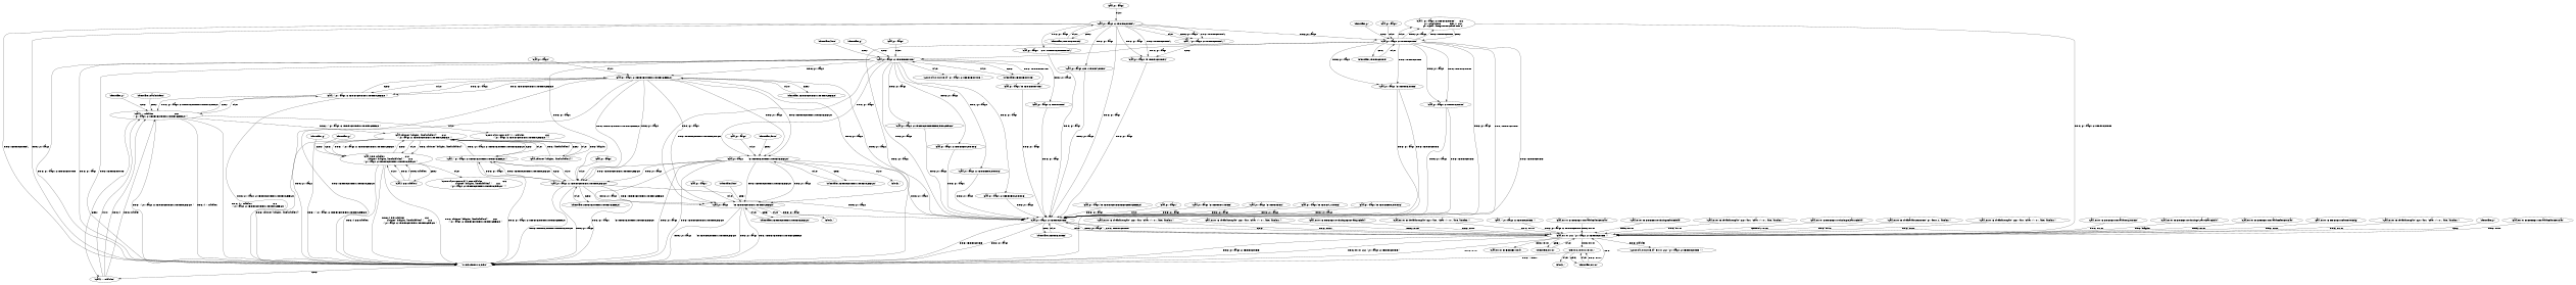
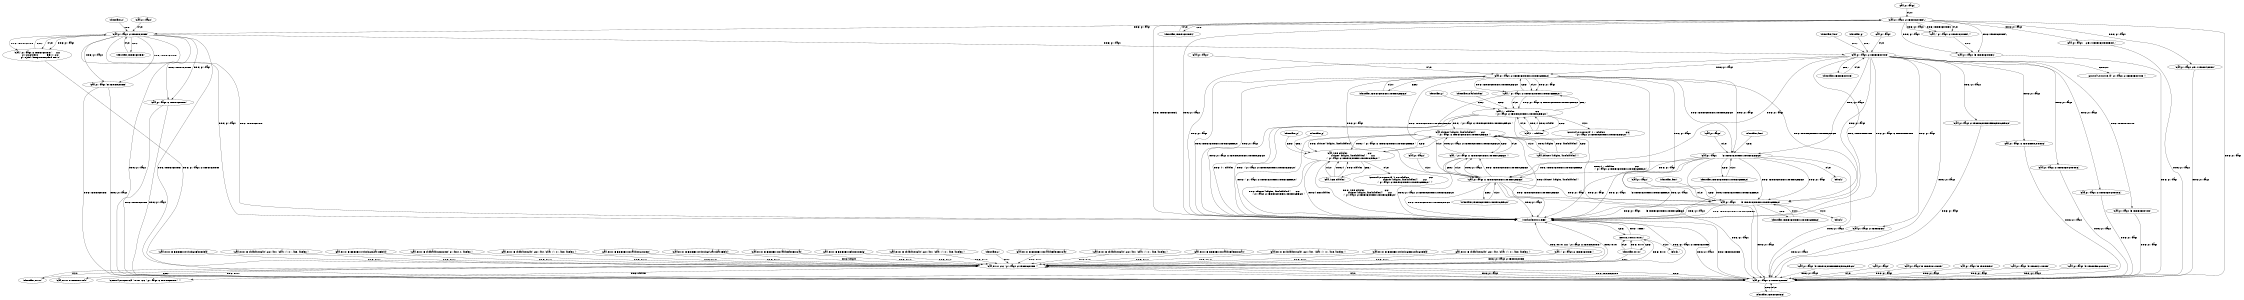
  digraph {
    n1 [label="(Call,p->flags & _BDF_GLYPH_WIDTH_CHECK)"]
    n2 [label="(Call,!( p->flags & _BDF_GLYPH_WIDTH_CHECK ))"]
    n3 [label="(Call,p->flags       |= _BDF_GLYPH_WIDTH_CHECK)"]
    n4 [label="(Call,p->flags & _BDF_GLYPH_WIDTH_CHECK)"]
    n5 [label="(Call,p->flags       |= _BDF_GLYPH_WIDTH_CHECK)"]
    n6 [label="(Call,p->flags & _BDF_GLYPH)"]
    n7 [label="(MethodReturn,RET)"]
    n8 [label="(Identifier,_BDF_GLYPH_WIDTH_CHECK)"]
    n9 [label="(Call,i < nibbles                            &&\n           !( p->flags & _BDF_GLYPH_WIDTH_CHECK ))"]
    n10 [label="(Identifier,_BDF_GLYPH_WIDTH_CHECK)"]
    n11 [label="(Block,)"]
    n12 [label="(Call,!( p->flags & _BDF_GLYPH_WIDTH_CHECK ))"]
    n13 [label="(Identifier,_BDF_GLYPH_WIDTH_CHECK)"]
    n14 [label="(Identifier,_BDF_GLYPH_WIDTH_CHECK)"]
    n15 [label="(Block,)"]
    n16 [label="(Call,error && ( p->flags & _BDF_GLYPH ))"]
    n17 [label="(Identifier,_BDF_GLYPH)"]
    n18 [label="(Return,return error;)"]
    n19 [label="(Call,p->flags & _BDF_BITMAP)"]
    n20 [label="(Call,p->flags & _BDF_GLYPH_HEIGHT_CHECK)"]
    n21 [label="(Call,p->flags & _BDF_ENCODING)"]
    n22 [label="(Call,p->flags & _BDF_ENCODING)"]
    n23 [label="(Call,p->flags & _BDF_ENCODING)"]
    n24 [label="(ControlStructure,if ( p->flags & _BDF_BITMAP ))"]
    n25 [label="(Call,p->flags |= _BDF_BITMAP)"]
    n26 [label="(Identifier,_BDF_BITMAP)"]
    n27 [label="(Call,p->flags & _BDF_BBX)"]
    n28 [label="(Call,p->flags & _BDF_GLYPH)"]
    n29 [label="(Call,p->flags |= _BDF_GLYPH)"]
    n30 [label="(Call,p->flags & _BDF_GLYPH)"]
    n31 [label="(Identifier,_BDF_GLYPH)"]
    n32 [label="(Call,( p->flags & _BDF_GLYPH )     &&\n         p->glyph_enc            == -1 &&\n         p->opts->keep_unencoded == 0)"]
    n33 [label="(Call,p->flags & _BDF_GLYPHS)"]
    n34 [label="(Call,p->flags |= _BDF_GLYPHS)"]
    n35 [label="(Call,!( p->flags & _BDF_GLYPHS ))"]
    n36 [label="(Identifier,_BDF_GLYPHS)"]
    n37 [label="(Call,p->flags    &= ~_BDF_GLYPH_BITS)"]
    n38 [label="(Call,p->flags &= ~_BDF_START)"]
    n39 [label="(Call,sbitset( hdigits, line[nibbles] )      &&\n           !( p->flags & _BDF_GLYPH_WIDTH_CHECK ))"]
    n40 [label="(Call,i < nibbles)"]
    n41 [label="(ControlStructure,if ( i < nibbles                            &&\n           !( p->flags & _BDF_GLYPH_WIDTH_CHECK ) ))"]
    n42 [label="(Call,i == nibbles                           &&\n           sbitset( hdigits, line[nibbles] )      &&\n           !( p->flags & _BDF_GLYPH_WIDTH_CHECK ))"]
    n43 [label="(Call,sbitset( hdigits, line[nibbles] ))"]
    n44 [label="(Call,i == nibbles)"]
    n45 [label="(ControlStructure,if ( i == nibbles                           &&\n           sbitset( hdigits, line[nibbles] )      &&\n           !( p->flags & _BDF_GLYPH_WIDTH_CHECK ) ))"]
    n46 [label="(ControlStructure,if ( error && ( p->flags & _BDF_GLYPH ) ))"]
    n47 [label="(Identifier,error)"]
    n48 [label="(Call,error = BDF_Err_Ok)"]
    n49 [label="(Identifier,error)"]
    n50 [label="(Block,)"]
    n51 [label="(Call,error = BDF_Err_Invalid_Argument)"]
    n52 [label="(Call,error = BDF_Err_Missing_Startchar_Field)"]
    n53 [label="(Call,p->flags)"]
    n54 [label="(Call,p->flags |= _BDF_GLYPH_HEIGHT_CHECK)"]
    n55 [label="(Call,p->flags)"]
    n56 [label="(Call,error = BDF_Err_Invalid_File_Format)"]
    n57 [label="(Call,error = BDF_Err_Bbx_Too_Big)"]
    n58 [label="(Call,error = _bdf_list_split( &p->list, (char *)\" +\", line, linelen ))"]
    n59 [label="(Identifier,p)"]
    n60 [label="(Identifier,p)"]
    n61 [label="(Call,p->flags)"]
    n62 [label="(Call,error = BDF_Err_Invalid_File_Format)"]
    n63 [label="(Call,p->flags)"]
    n64 [label="(Identifier,line)"]
    n65 [label="(Call,error = _bdf_list_split( &p->list, (char *)\" +\", line, linelen ))"]
    n66 [label="(Call,error = _bdf_list_split( &p->list, (char *)\" +\", line, linelen ))"]
    n67 [label="(Identifier,p)"]
    n68 [label="(Call,error = BDF_Err_Missing_Encoding_Field)"]
    n69 [label="(Call,error = _bdf_list_split( &p->list, (char *)\" +\", line, linelen ))"]
    n70 [label="(Call,!( p->flags & _BDF_GLYPH ))"]
    n71 [label="(Call,p->flags)"]
    n72 [label="(Call,p->flags |= _BDF_DWIDTH)"]
    n73 [label="(Call,p->flags)"]
    n74 [label="(Identifier,p)"]
    n75 [label="(Call,error = BDF_Err_Invalid_File_Format)"]
    n76 [label="(Call,p->flags)"]
    n77 [label="(Call,p->flags |= _BDF_BBX)"]
    n78 [label="(Identifier,p)"]
    n79 [label="(Call,error = BDF_Err_Missing_Bbx_Field)"]
    n80 [label="(Call,p->flags |= _BDF_SWIDTH)"]
    n81 [label="(Call,error = _bdf_list_split( &p->list, (char *)\" +\", line, linelen ))"]
    n82 [label="(Identifier,mask_index)"]
    n83 [label="(Call,p->flags |= _BDF_ENCODING)"]
    n84 [label="(Call,error = BDF_Err_Missing_Chars_Field)"]
    n85 [label="(Identifier,p)"]
    n86 [label="(Identifier,font)"]
    n87 [label="(Identifier,font)"]
    n88 [label="(Call,error = _bdf_add_comment( p->font, s, linelen ))"]
    n89 [label="(Call,p->flags)"]
    n90 [label="(Call,error = _bdf_list_split( &p->list, (char *)\" +\", line, linelen ))"]
    n1 -> n2 [label="AST: "]
    n1 -> n2 [label="DDG: p->flags"]
    n1 -> n2 [label="DDG: _BDF_GLYPH_WIDTH_CHECK"]
    n1 -> n3 [label="DDG: p->flags"]
    n1 -> n3 [label="DDG: _BDF_GLYPH_WIDTH_CHECK"]
    n1 -> n4 [label="DDG: p->flags"]
    n1 -> n4 [label="DDG: _BDF_GLYPH_WIDTH_CHECK"]
    n1 -> n5 [label="DDG: p->flags"]
    n1 -> n5 [label="DDG: _BDF_GLYPH_WIDTH_CHECK"]
    n1 -> n6 [label="DDG: p->flags"]
    n1 -> n7 [label="DDG: p->flags"]
    n1 -> n7 [label="DDG: _BDF_GLYPH_WIDTH_CHECK"]
    n1 -> n8 [label="CFG: "]
    n2 -> n1 [label="CFG: "]
    n2 -> n7 [label="DDG: p->flags & _BDF_GLYPH_WIDTH_CHECK"]
    n2 -> n9 [label="AST: "]
    n2 -> n9 [label="DDG: p->flags & _BDF_GLYPH_WIDTH_CHECK"]
    n3 -> n4 [label="DDG: p->flags"]
    n3 -> n4 [label="DDG: _BDF_GLYPH_WIDTH_CHECK"]
    n3 -> n5 [label="DDG: p->flags"]
    n3 -> n5 [label="DDG: _BDF_GLYPH_WIDTH_CHECK"]
    n3 -> n6 [label="DDG: p->flags"]
    n3 -> n7 [label="DDG: p->flags       |= _BDF_GLYPH_WIDTH_CHECK"]
    n3 -> n7 [label="DDG: p->flags"]
    n3 -> n7 [label="DDG: _BDF_GLYPH_WIDTH_CHECK"]
    n3 -> n10 [label="CFG: "]
    n3 -> n11 [label="AST: "]
    n4 -> n5 [label="DDG: p->flags"]
    n4 -> n5 [label="DDG: _BDF_GLYPH_WIDTH_CHECK"]
    n4 -> n6 [label="DDG: p->flags"]
    n4 -> n7 [label="DDG: _BDF_GLYPH_WIDTH_CHECK"]
    n4 -> n7 [label="DDG: p->flags"]
    n4 -> n12 [label="AST: "]
    n4 -> n12 [label="DDG: p->flags"]
    n4 -> n12 [label="DDG: _BDF_GLYPH_WIDTH_CHECK"]
    n4 -> n13 [label="CFG: "]
    n5 -> n6 [label="DDG: p->flags"]
    n5 -> n7 [label="DDG: p->flags       |= _BDF_GLYPH_WIDTH_CHECK"]
    n5 -> n7 [label="DDG: p->flags"]
    n5 -> n7 [label="DDG: _BDF_GLYPH_WIDTH_CHECK"]
    n5 -> n14 [label="CFG: "]
    n5 -> n15 [label="AST: "]
    n6 -> n7 [label="DDG: _BDF_GLYPH"]
    n6 -> n7 [label="DDG: p->flags"]
    n6 -> n16 [label="AST: "]
    n6 -> n16 [label="DDG: p->flags"]
    n6 -> n16 [label="DDG: _BDF_GLYPH"]
    n6 -> n17 [label="CFG: "]
-   n7 -> n40 [label="CFG: "]
+   n7 -> n18 [label="CFG: "]
    n8 -> n1 [label="AST: "]
    n9 -> n2 [label="CFG: "]
    n9 -> n7 [label="DDG: !( p->flags & _BDF_GLYPH_WIDTH_CHECK )"]
    n9 -> n7 [label="DDG: i < nibbles"]
    n9 -> n7 [label="DDG: i < nibbles                            &&\n           !( p->flags & _BDF_GLYPH_WIDTH_CHECK )"]
    n9 -> n39 [label="DDG: !( p->flags & _BDF_GLYPH_WIDTH_CHECK )"]
    n9 -> n40 [label="CFG: "]
    n9 -> n41 [label="AST: "]
    n10 -> n3 [label="AST: "]
    n12 -> n4 [label="CFG: "]
    n12 -> n7 [label="DDG: p->flags & _BDF_GLYPH_WIDTH_CHECK"]
    n12 -> n39 [label="AST: "]
    n12 -> n39 [label="DDG: p->flags & _BDF_GLYPH_WIDTH_CHECK"]
    n13 -> n4 [label="AST: "]
    n14 -> n5 [label="AST: "]
    n16 -> n6 [label="CFG: "]
    n16 -> n7 [label="DDG: p->flags & _BDF_GLYPH"]
    n16 -> n7 [label="DDG: error && ( p->flags & _BDF_GLYPH )"]
    n16 -> n7 [label="DDG: error"]
    n16 -> n18 [label="DDG: error"]
    n16 -> n46 [label="DDG: nibbles"]
    n16 -> n47 [label="CFG: "]
    n16 -> n48 [label="DDG: error"]
    n17 -> n6 [label="AST: "]
    n18 -> n7 [label="DDG: <RET>"]
    n18 -> n49 [label="CFG: "]
    n18 -> n50 [label="AST: "]
    n19 -> n1 [label="DDG: p->flags"]
    n19 -> n3 [label="DDG: p->flags"]
    n19 -> n4 [label="DDG: p->flags"]
    n19 -> n5 [label="DDG: p->flags"]
    n19 -> n6 [label="DDG: p->flags"]
    n19 -> n7 [label="DDG: p->flags & _BDF_BITMAP"]
    n19 -> n7 [label="DDG: p->flags"]
    n19 -> n7 [label="DDG: _BDF_BITMAP"]
    n19 -> n20 [label="DDG: p->flags"]
    n19 -> n21 [label="DDG: p->flags"]
    n19 -> n22 [label="DDG: p->flags"]
    n19 -> n23 [label="DDG: p->flags"]
-   n19 -> n24 [label="AST: "]
+   n19 -> n24 [label="CHECK: "]
    n19 -> n25 [label="DDG: _BDF_BITMAP"]
    n19 -> n26 [label="CFG: "]
    n19 -> n27 [label="DDG: p->flags"]
    n20 -> n6 [label="DDG: p->flags"]
    n21 -> n6 [label="DDG: p->flags"]
    n22 -> n6 [label="DDG: p->flags"]
    n23 -> n6 [label="DDG: p->flags"]
    n25 -> n6 [label="DDG: p->flags"]
    n26 -> n19 [label="AST: "]
    n27 -> n6 [label="DDG: p->flags"]
    n28 -> n6 [label="DDG: p->flags"]
    n28 -> n6 [label="DDG: _BDF_GLYPH"]
    n28 -> n7 [label="DDG: p->flags"]
    n28 -> n7 [label="DDG: _BDF_GLYPH"]
    n28 -> n19 [label="DDG: p->flags"]
    n28 -> n29 [label="DDG: p->flags"]
    n28 -> n29 [label="DDG: _BDF_GLYPH"]
    n28 -> n30 [label="DDG: p->flags"]
    n28 -> n30 [label="DDG: _BDF_GLYPH"]
    n28 -> n31 [label="CFG: "]
    n28 -> n32 [label="AST: "]
    n28 -> n32 [label="DDG: p->flags"]
    n28 -> n32 [label="DDG: _BDF_GLYPH"]
    n29 -> n6 [label="DDG: p->flags"]
    n29 -> n6 [label="DDG: _BDF_GLYPH"]
    n30 -> n6 [label="DDG: p->flags"]
    n30 -> n6 [label="DDG: _BDF_GLYPH"]
    n31 -> n28 [label="AST: "]
    n32 -> n16 [label="DDG: p->flags & _BDF_GLYPH"]
    n32 -> n28 [label="CFG: "]
    n33 -> n6 [label="DDG: p->flags"]
    n33 -> n7 [label="DDG: _BDF_GLYPHS"]
    n33 -> n7 [label="DDG: p->flags"]
    n33 -> n28 [label="DDG: p->flags"]
    n33 -> n34 [label="DDG: p->flags"]
    n33 -> n34 [label="DDG: _BDF_GLYPHS"]
    n33 -> n35 [label="AST: "]
    n33 -> n35 [label="DDG: p->flags"]
    n33 -> n35 [label="DDG: _BDF_GLYPHS"]
    n33 -> n36 [label="CFG: "]
    n33 -> n37 [label="DDG: p->flags"]
    n33 -> n38 [label="DDG: p->flags"]
    n34 -> n6 [label="DDG: p->flags"]
    n35 -> n34 [label="CFG: "]
    n36 -> n33 [label="AST: "]
    n37 -> n6 [label="DDG: p->flags"]
    n38 -> n6 [label="DDG: p->flags"]
    n39 -> n7 [label="DDG: sbitset( hdigits, line[nibbles] )"]
    n39 -> n7 [label="DDG: !( p->flags & _BDF_GLYPH_WIDTH_CHECK )"]
    n39 -> n12 [label="CFG: "]
    n39 -> n42 [label="AST: "]
    n39 -> n42 [label="DDG: sbitset( hdigits, line[nibbles] )"]
    n39 -> n42 [label="DDG: !( p->flags & _BDF_GLYPH_WIDTH_CHECK )"]
    n39 -> n43 [label="CFG: "]
    n40 -> n9 [label="AST: "]
    n40 -> n9 [label="DDG: i"]
    n40 -> n9 [label="DDG: nibbles"]
    n42 -> n7 [label="DDG: i == nibbles"]
    n42 -> n7 [label="DDG: i == nibbles                           &&\n           sbitset( hdigits, line[nibbles] )      &&\n           !( p->flags & _BDF_GLYPH_WIDTH_CHECK )"]
    n42 -> n7 [label="DDG: sbitset( hdigits, line[nibbles] )      &&\n           !( p->flags & _BDF_GLYPH_WIDTH_CHECK )"]
    n42 -> n39 [label="CFG: "]
    n42 -> n44 [label="CFG: "]
    n42 -> n45 [label="AST: "]
    n43 -> n39 [label="AST: "]
    n43 -> n39 [label="DDG: hdigits"]
    n43 -> n39 [label="DDG: line[nibbles]"]
    n44 -> n42 [label="AST: "]
    n44 -> n42 [label="DDG: i"]
    n44 -> n42 [label="DDG: nibbles"]
    n47 -> n16 [label="AST: "]
    n49 -> n16 [label="CFG: "]
    n49 -> n18 [label="AST: "]
    n49 -> n18 [label="DDG: error"]
    n51 -> n16 [label="DDG: error"]
    n52 -> n16 [label="DDG: hdigits"]
    n53 -> n3 [label="AST: "]
    n54 -> n6 [label="DDG: p->flags"]
    n55 -> n33 [label="AST: "]
    n56 -> n16 [label="DDG: error"]
    n57 -> n16 [label="DDG: error"]
    n58 -> n16 [label="DDG: error"]
    n59 -> n16 [label="CFG: "]
    n60 -> n28 [label="CFG: "]
    n61 -> n19 [label="AST: "]
    n62 -> n16 [label="DDG: error"]
    n63 -> n28 [label="AST: "]
    n64 -> n19 [label="CFG: "]
    n65 -> n16 [label="DDG: error"]
    n66 -> n16 [label="DDG: error"]
    n67 -> n19 [label="CFG: "]
    n68 -> n16 [label="DDG: error"]
    n69 -> n16 [label="DDG: error"]
    n70 -> n16 [label="DDG: p->flags & _BDF_GLYPH"]
    n71 -> n6 [label="AST: "]
    n72 -> n6 [label="DDG: p->flags"]
    n73 -> n5 [label="AST: "]
    n74 -> n9 [label="CFG: "]
    n75 -> n16 [label="DDG: error"]
    n76 -> n1 [label="AST: "]
    n77 -> n6 [label="DDG: p->flags"]
    n78 -> n42 [label="CFG: "]
    n79 -> n16 [label="DDG: error"]
    n80 -> n6 [label="DDG: p->flags"]
    n81 -> n16 [label="DDG: error"]
    n82 -> n9 [label="CFG: "]
    n83 -> n6 [label="DDG: p->flags"]
-   n84 -> n16 [label="GLYPHS: error"]
+   n84 -> n16 [label="DDG: error"]
    n85 -> n42 [label="CFG: "]
    n86 -> n5 [label="CFG: "]
    n87 -> n3 [label="CFG: "]
    n88 -> n16 [label="DDG: error"]
    n89 -> n4 [label="AST: "]
    n90 -> n16 [label="DDG: error"]
  }
